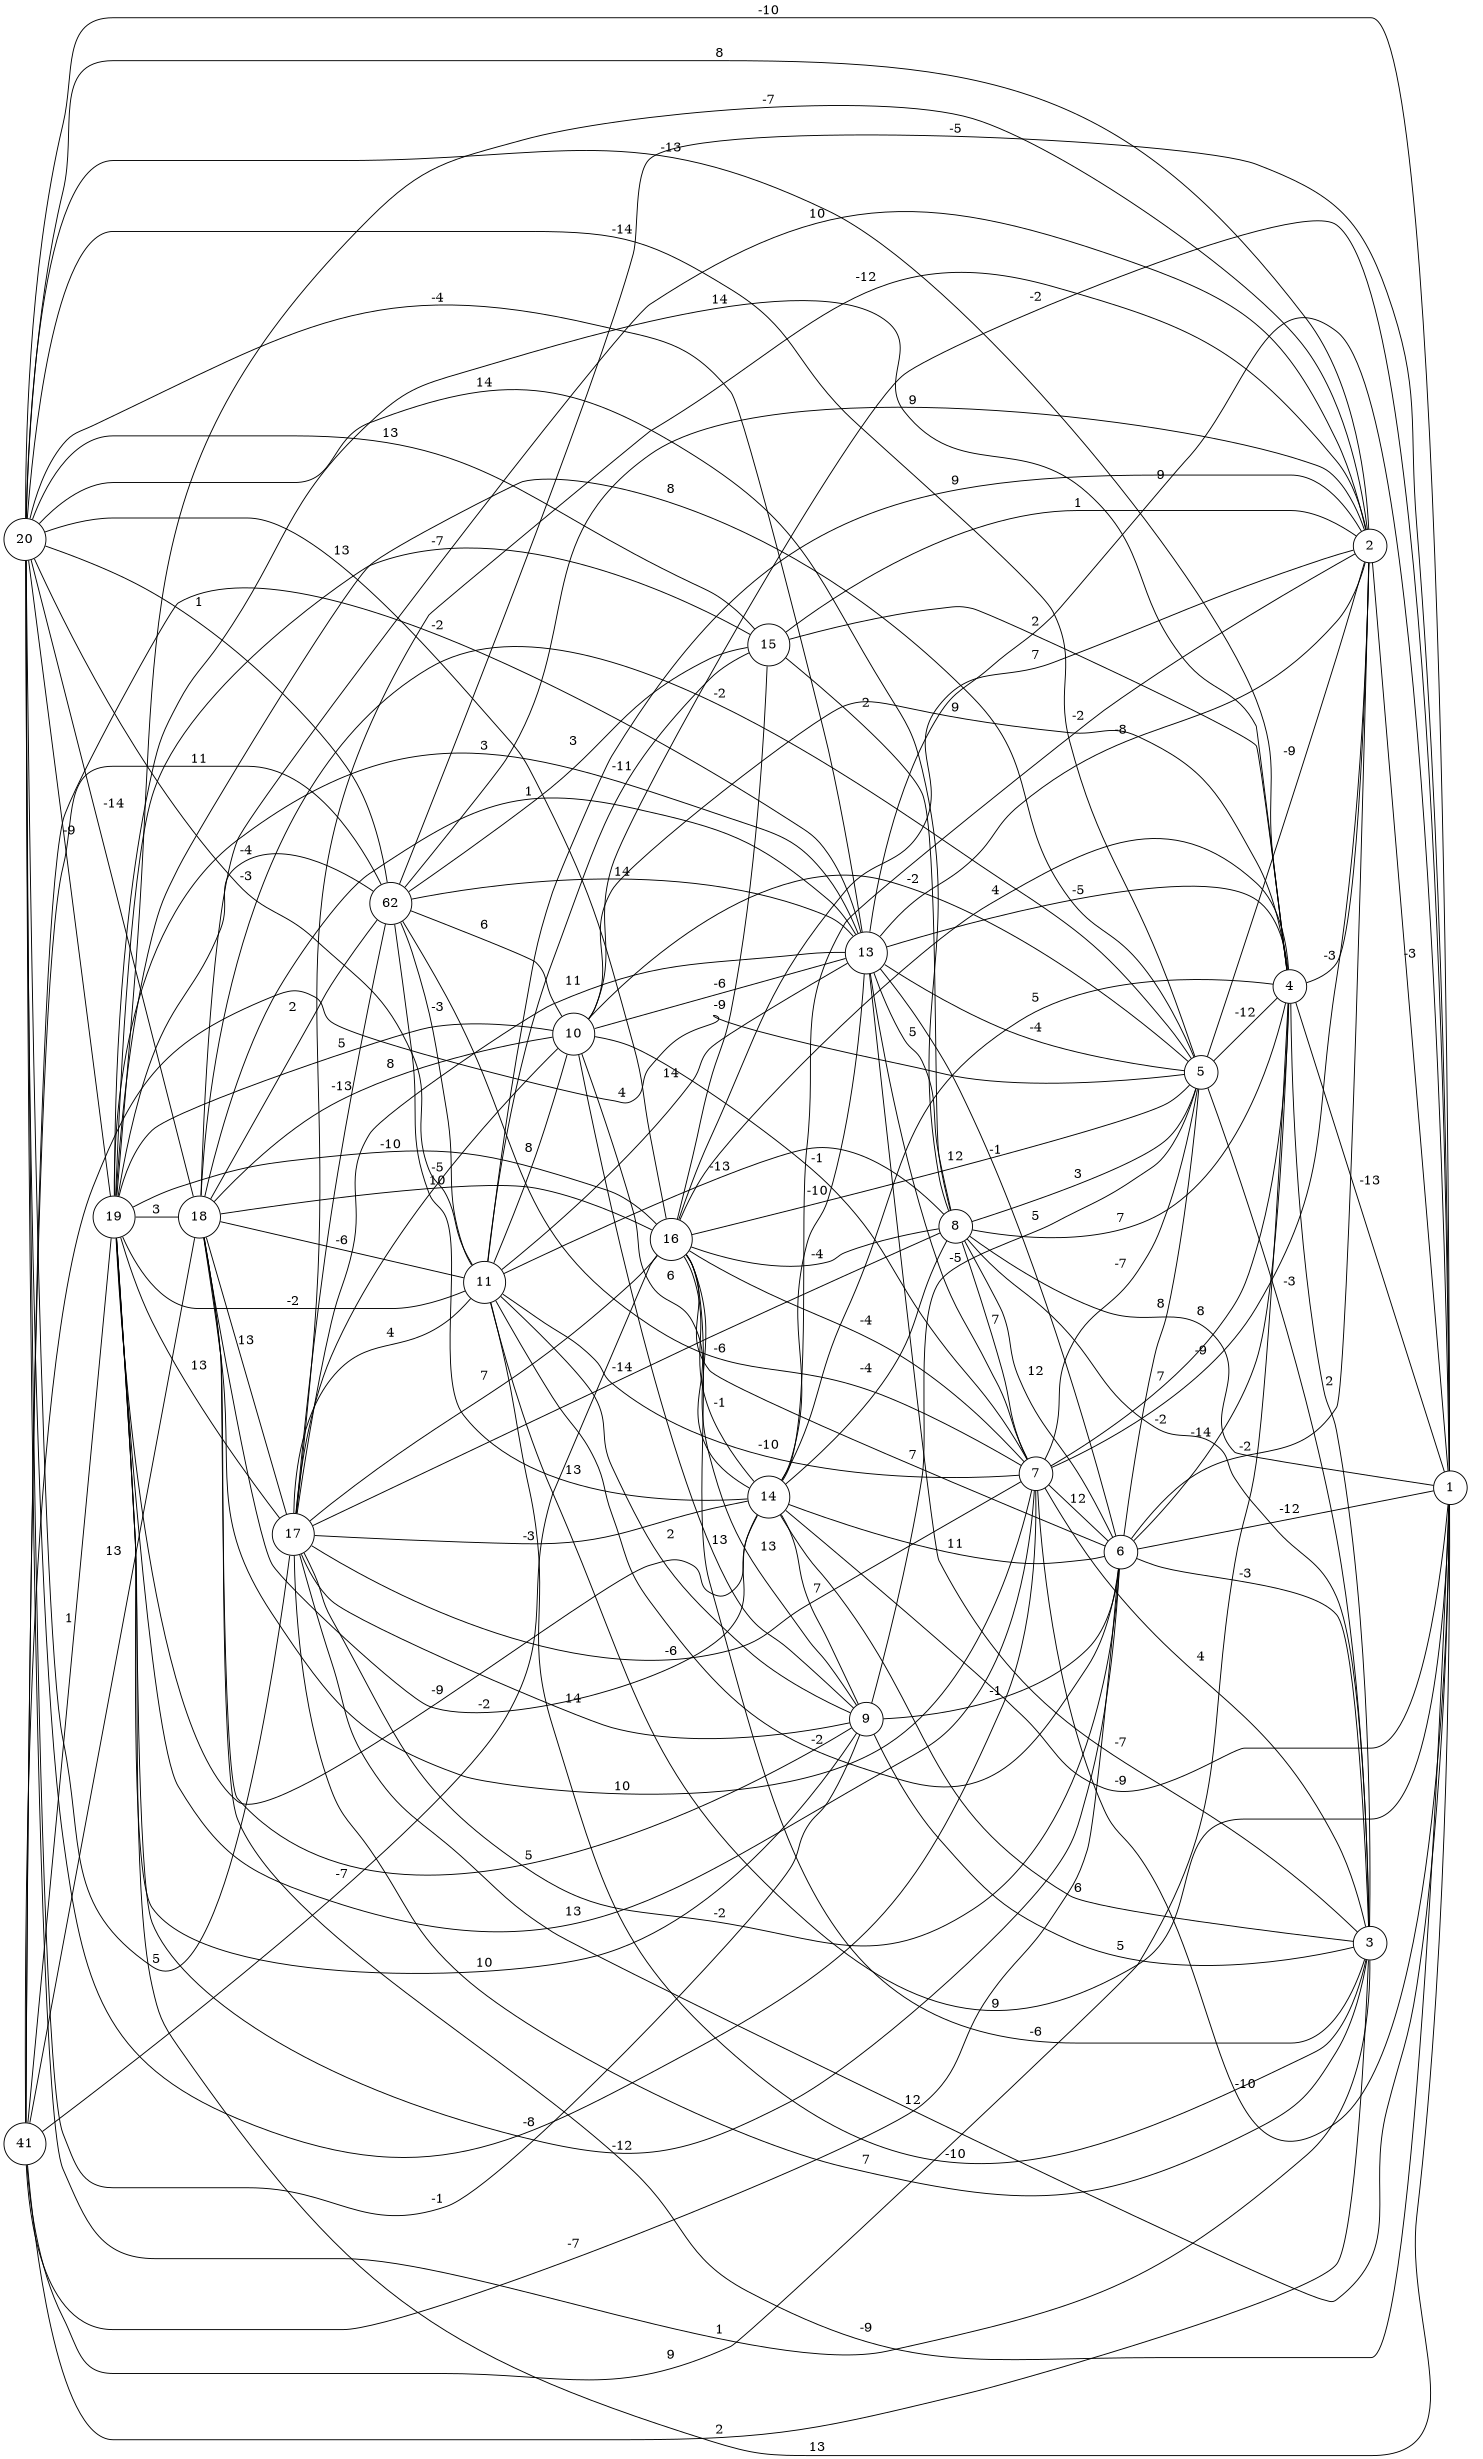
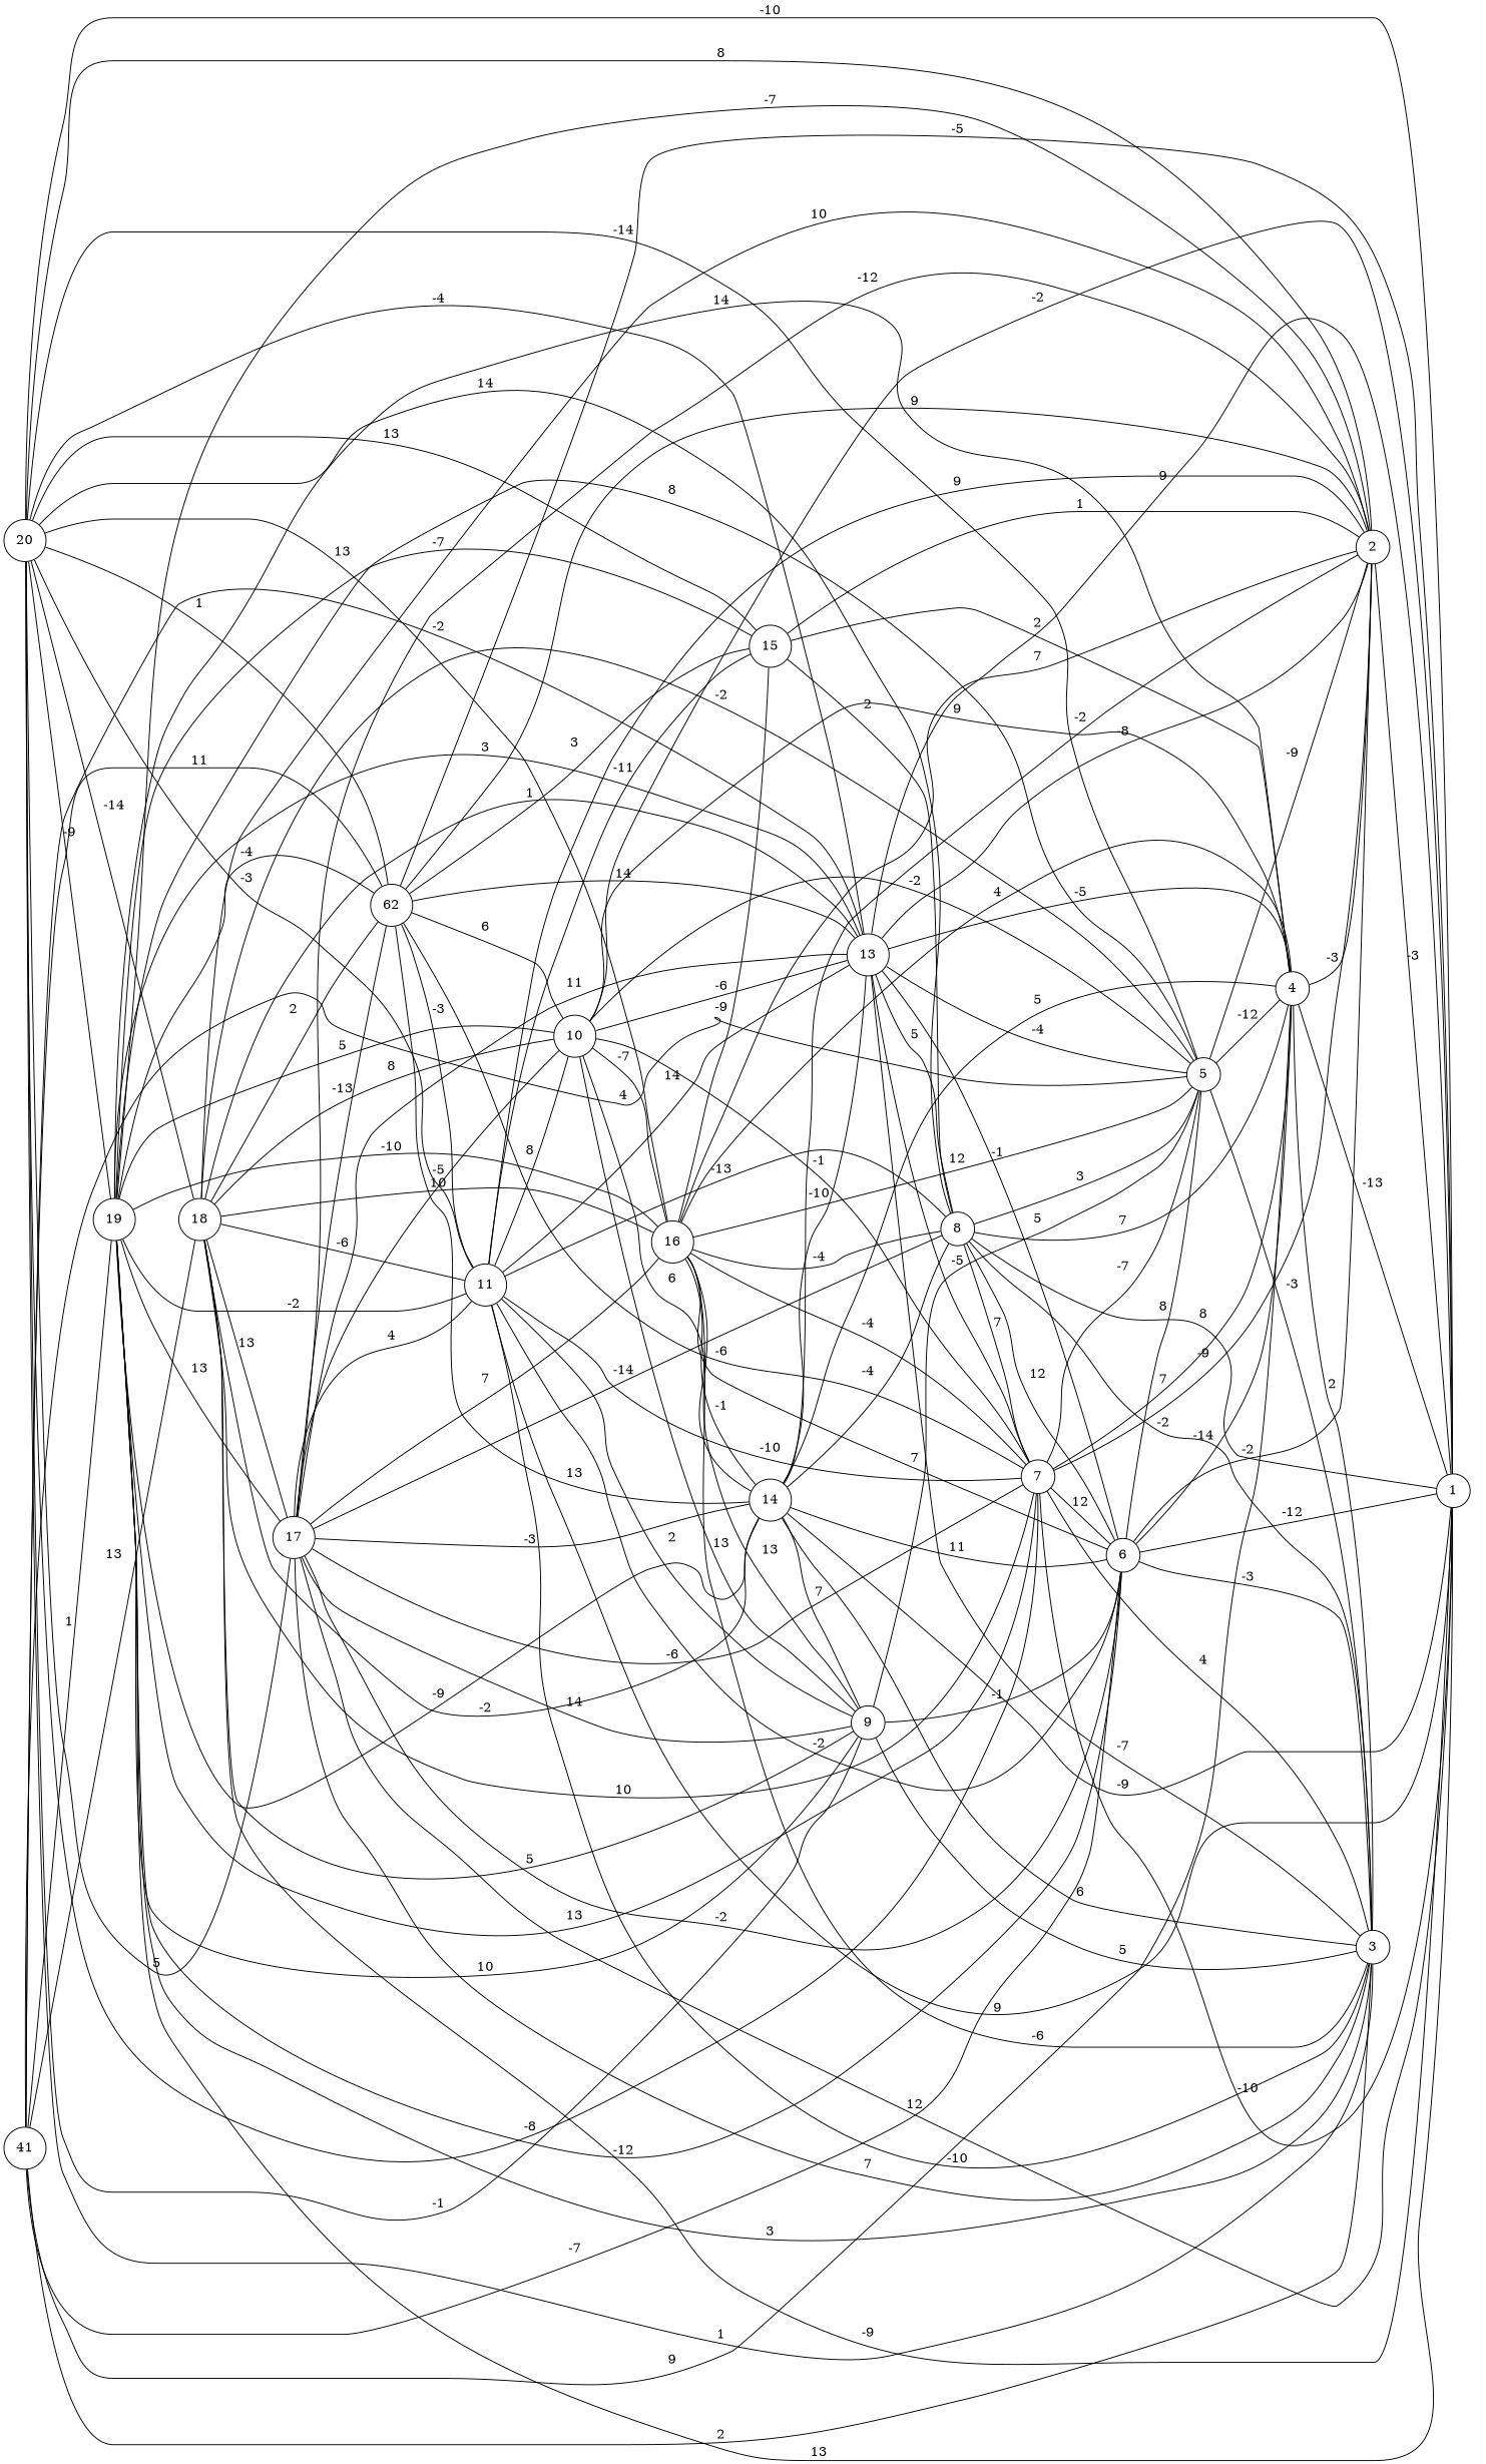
  graph {
    fontname="Helvetica,Arial,sans-serif"
    rankdir=LR
    node [shape=circle]
    n1 [label=41]
    3
    4
    5
    6
    n6 [label=62]
    13
    16
    18
    19
    1
    2
    7
    11
    10
    8
    9
    15
    14
    17
    20
    n1 -- 3 [label=2]
    n1 -- 4 [label=9]
    n1 -- 5 [label=4]
    n1 -- 6 [label=-7]
    n1 -- n6 [label=11]
    n1 -- 13 [label=-2]
-   n1 -- 16 [label=-7]
+   10 -- 16 [label=-7]
    n1 -- 18 [label=13]
    n1 -- 19 [label=1]
    4 -- 3 [label=2]
    4 -- 1 [label=-13]
    4 -- 2 [label=-3]
    5 -- 3 [label=-3]
    5 -- 4 [label=-12]
    5 -- 2 [label=-9]
    6 -- 3 [label=-3]
    6 -- 4 [label=-14]
    6 -- 5 [label=8]
    6 -- 1 [label=-12]
    6 -- 2 [label=-2]
    n6 -- 1 [label=-5]
    n6 -- 2 [label=9]
    n6 -- 7 [label=-6]
    n6 -- 11 [label=-3]
    n6 -- 10 [label=6]
    13 -- 3 [label=-7]
    13 -- 4 [label=-5]
    13 -- 5 [label=-4]
    13 -- 6 [label=-1]
    13 -- n6 [label=14]
    13 -- 1 [label=9]
    13 -- 2 [label=-8]
    13 -- 7 [label=-5]
    13 -- 11 [label=14]
    13 -- 10 [label=-6]
    13 -- 8 [label=5]
    16 -- 3 [label=-6]
    16 -- 4 [label=4]
    16 -- 5 [label=12]
    16 -- 6 [label=7]
    16 -- 2 [label=7]
    16 -- 7 [label=-4]
    16 -- 8 [label=-4]
    16 -- 9 [label=13]
    16 -- 15 [label=-9]
    16 -- 14 [label=-1]
    18 -- 5 [label=-2]
    18 -- n6 [label=2]
    18 -- 13 [label=1]
    18 -- 16 [label=10]
    18 -- 1 [label=-9]
    18 -- 2 [label=10]
    18 -- 7 [label=10]
    18 -- 11 [label=-6]
    18 -- 10 [label=8]
    18 -- 9 [label=5]
    18 -- 14 [label=-2]
    18 -- 17 [label=13]
    19 -- 4 [label=14]
    19 -- 5 [label=8]
    19 -- 6 [label=-12]
    19 -- n6 [label=-4]
    19 -- 13 [label=3]
    19 -- 16 [label=-10]
-   19 -- 18 [label=3]
+   19 -- 3 [label=3]
    19 -- 1 [label=13]
    19 -- 2 [label=-7]
    19 -- 7 [label=13]
    19 -- 11 [label=-2]
    19 -- 10 [label=5]
    19 -- 9 [label=10]
    19 -- 15 [label=-7]
    19 -- 14 [label=-9]
    19 -- 17 [label=13]
    2 -- 1 [label=-3]
    7 -- 3 [label=4]
    7 -- 4 [label=7]
    7 -- 5 [label=-7]
    7 -- 6 [label=12]
    7 -- 1 [label=-10]
    7 -- 2 [label=-9]
    11 -- 3 [label=-10]
    11 -- 6 [label=-2]
    11 -- 1 [label=9]
    11 -- 2 [label=9]
    11 -- 7 [label=-10]
    11 -- 10 [label=8]
    11 -- 8 [label=-13]
    11 -- 9 [label=2]
    10 -- 4 [label=9]
    10 -- 5 [label=-2]
    10 -- 1 [label=-2]
    10 -- 7 [label=-1]
    10 -- 9 [label=13]
    8 -- 3 [label=-2]
    8 -- 4 [label=7]
    8 -- 5 [label=3]
    8 -- 6 [label=12]
    8 -- 1 [label=8]
    8 -- 7 [label=7]
    9 -- 3 [label=5]
    9 -- 5 [label=5]
    9 -- 6 [label=-1]
    15 -- 4 [label=2]
    15 -- n6 [label=3]
    15 -- 2 [label=1]
    15 -- 11 [label=-11]
    15 -- 8 [label=2]
    14 -- 3 [label=6]
    14 -- 4 [label=5]
    14 -- 6 [label=11]
    14 -- n6 [label=13]
    14 -- 13 [label=-10]
    14 -- 1 [label=-9]
    14 -- 2 [label=-2]
    14 -- 10 [label=6]
    14 -- 8 [label=-4]
    14 -- 9 [label=7]
    17 -- 3 [label=7]
    17 -- 6 [label=-2]
    17 -- n6 [label=-13]
    17 -- 13 [label=11]
    17 -- 16 [label=7]
    17 -- 1 [label=12]
    17 -- 2 [label=-12]
    17 -- 7 [label=-6]
    17 -- 11 [label=4]
    17 -- 10 [label=-5]
    17 -- 8 [label=-14]
    17 -- 9 [label=14]
    17 -- 14 [label=-3]
    20 -- 3 [label=1]
-   20 -- 4 [label=-13]
    20 -- 5 [label=-14]
    20 -- n6 [label=1]
    20 -- 13 [label=-4]
    20 -- 16 [label=13]
    20 -- 18 [label=-14]
    20 -- 19 [label=-9]
    20 -- 1 [label=-10]
    20 -- 2 [label=8]
    20 -- 7 [label=-8]
    20 -- 11 [label=-3]
    20 -- 8 [label=14]
    20 -- 9 [label=-1]
    20 -- 15 [label=13]
    20 -- 17 [label=5]
  }
